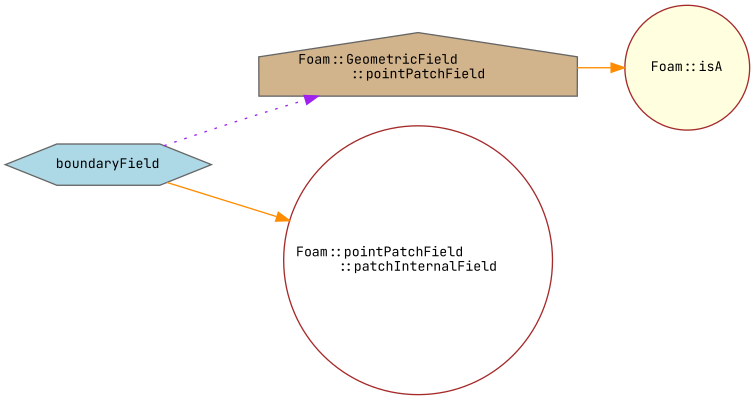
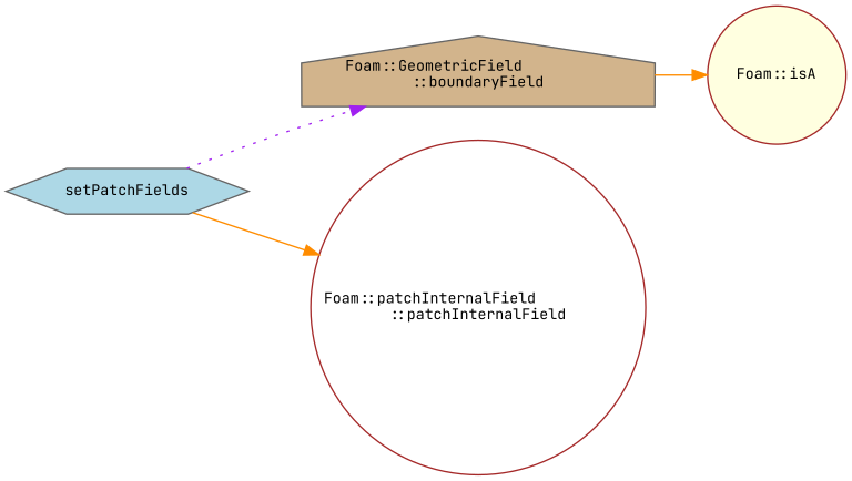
  digraph {
    fontname="JetBrains Mono"
    rankdir=LR
    node [color=gray40 fontname="JetBrains Mono" fontsize=10 shape=circle style=filled]
    edge [color=darkorange fontname="JetBrains Mono" fontsize=10 labelfontname=Helvetica labelfontsize=10 style=solid]
-   n1 [fillcolor=lightblue fontcolor=black height=0.2 label=boundaryField shape=hexagon width=0.4]
-   n2 [fillcolor=tan height=0.2 label="Foam::GeometricField\l::pointPatchField" shape=house width=0.4]
-   n3 [color=brown fillcolor=white height=0.2 label="Foam::pointPatchField\l::patchInternalField" width=0.4]
+   n1 [fillcolor=lightblue fontcolor=black height=0.2 label=setPatchFields shape=hexagon width=0.4]
+   n2 [fillcolor=tan height=0.2 label="Foam::GeometricField\l::boundaryField" shape=house width=0.4]
+   n3 [color=brown fillcolor=white height=0.2 label="Foam::patchInternalField\l::patchInternalField" width=0.4]
    n4 [color=brown fillcolor=lightyellow height=0.2 label="Foam::isA" width=0.4]
    n1 -> n2 [color=purple style=dotted]
    n1 -> n3
    n2 -> n4
  }
